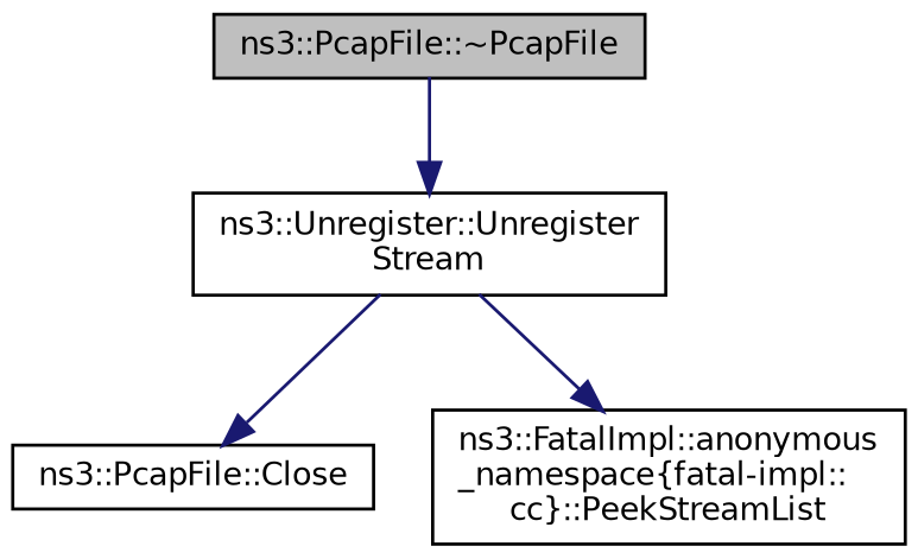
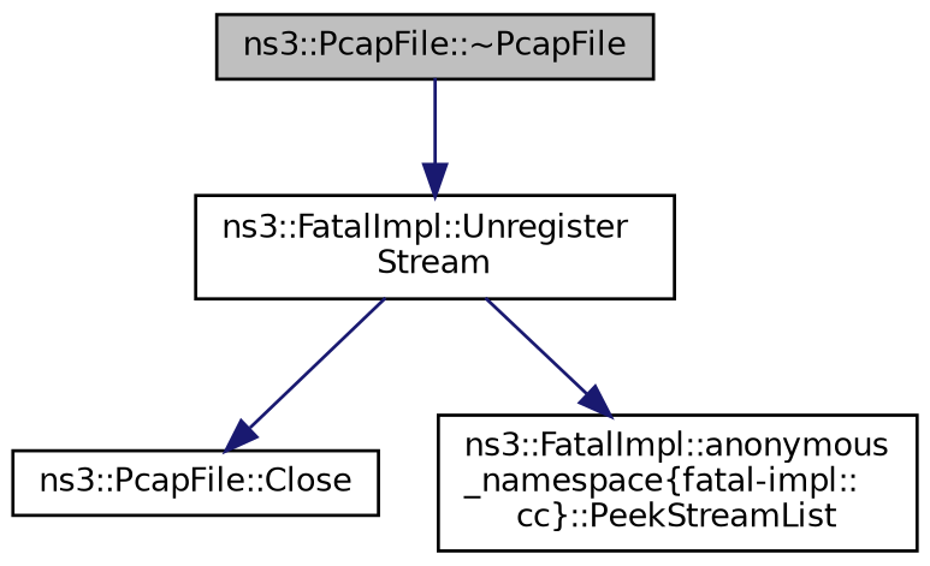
  digraph {
    rankdir=TB
    node [color=black fillcolor=white fontname=Helvetica fontsize=10 shape=record style=filled]
    edge [color=midnightblue fontname=Helvetica fontsize=10 labelfontname=Helvetica labelfontsize=10 style=solid]
    n1 [fillcolor=grey75 fontcolor=black height=0.2 label="ns3::PcapFile::~PcapFile" width=0.4]
-   n2 [height=0.2 label="ns3::Unregister::Unregister\lStream" width=0.4]
+   n2 [height=0.2 label="ns3::FatalImpl::Unregister\lStream" width=0.4]
    n3 [height=0.2 label="ns3::PcapFile::Close" width=0.4]
    n4 [height=0.2 label="ns3::FatalImpl::anonymous\l_namespace\{fatal-impl::\lcc\}::PeekStreamList" width=0.4]
    n1 -> n2
    n2 -> n3
    n2 -> n4
  }
